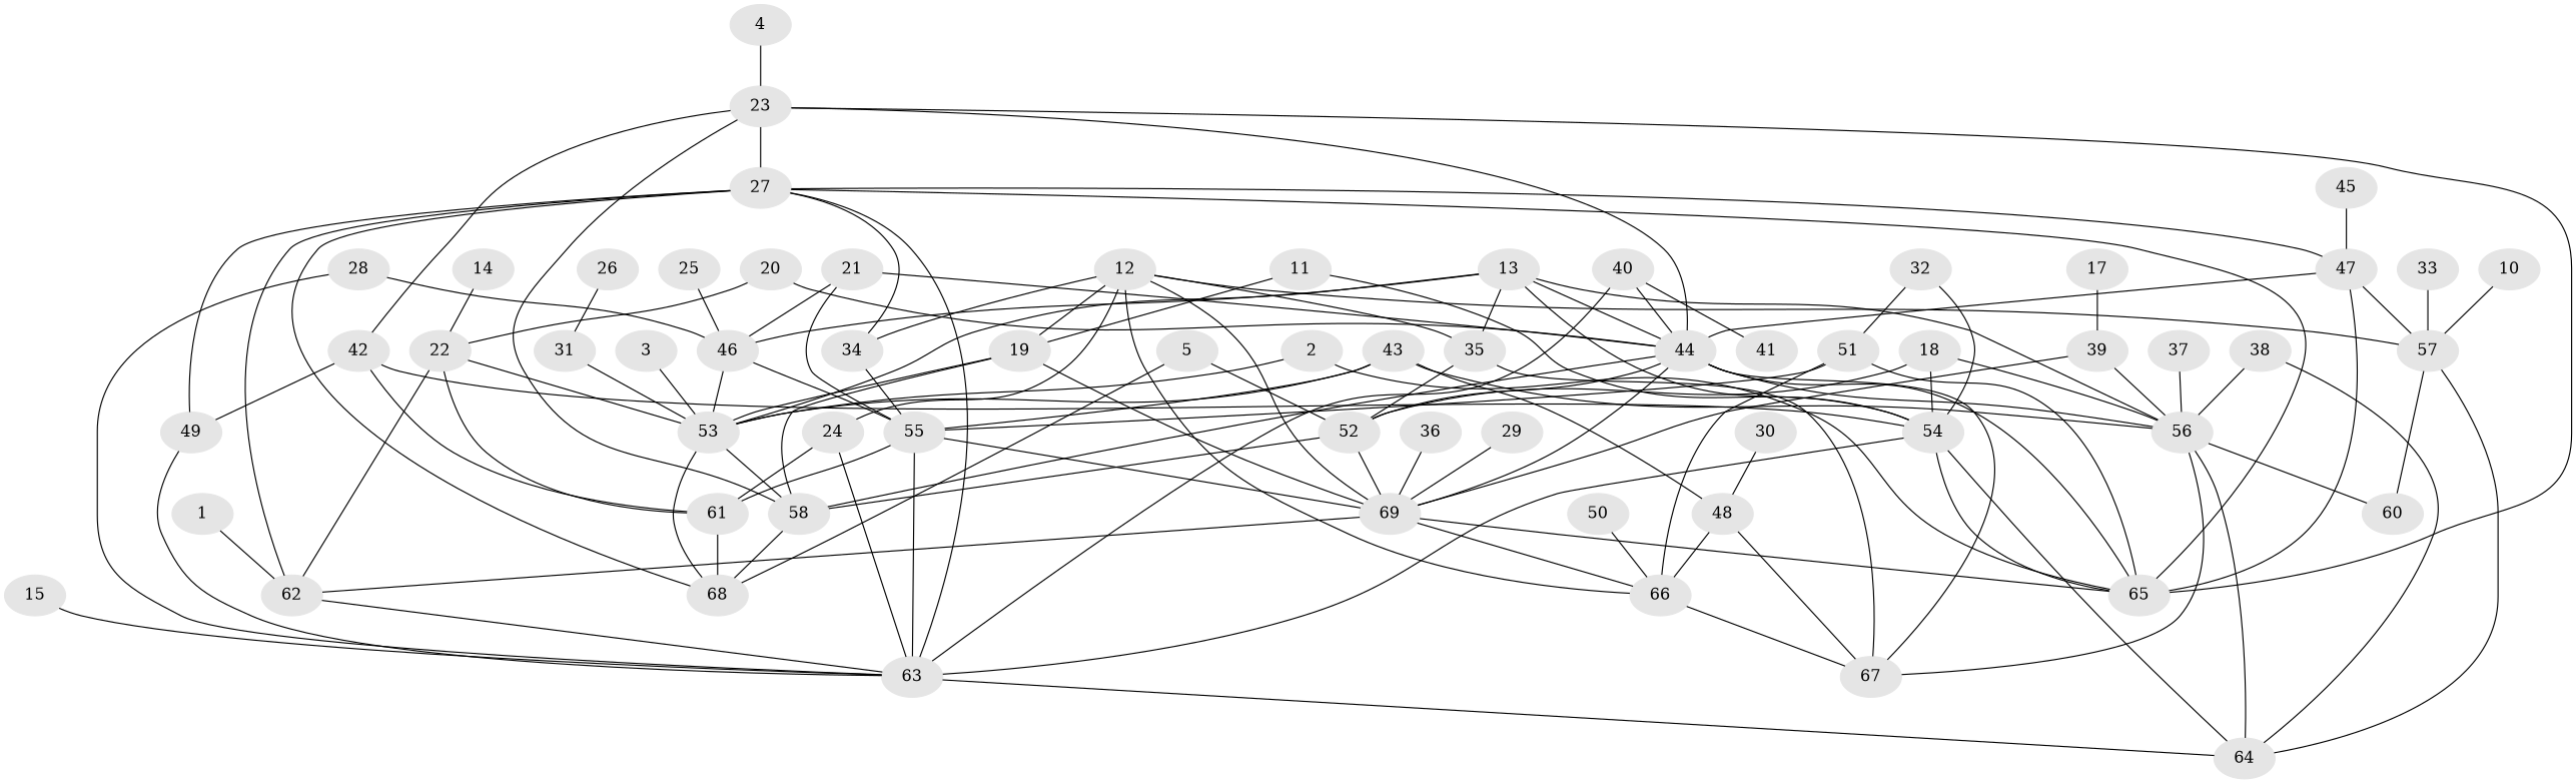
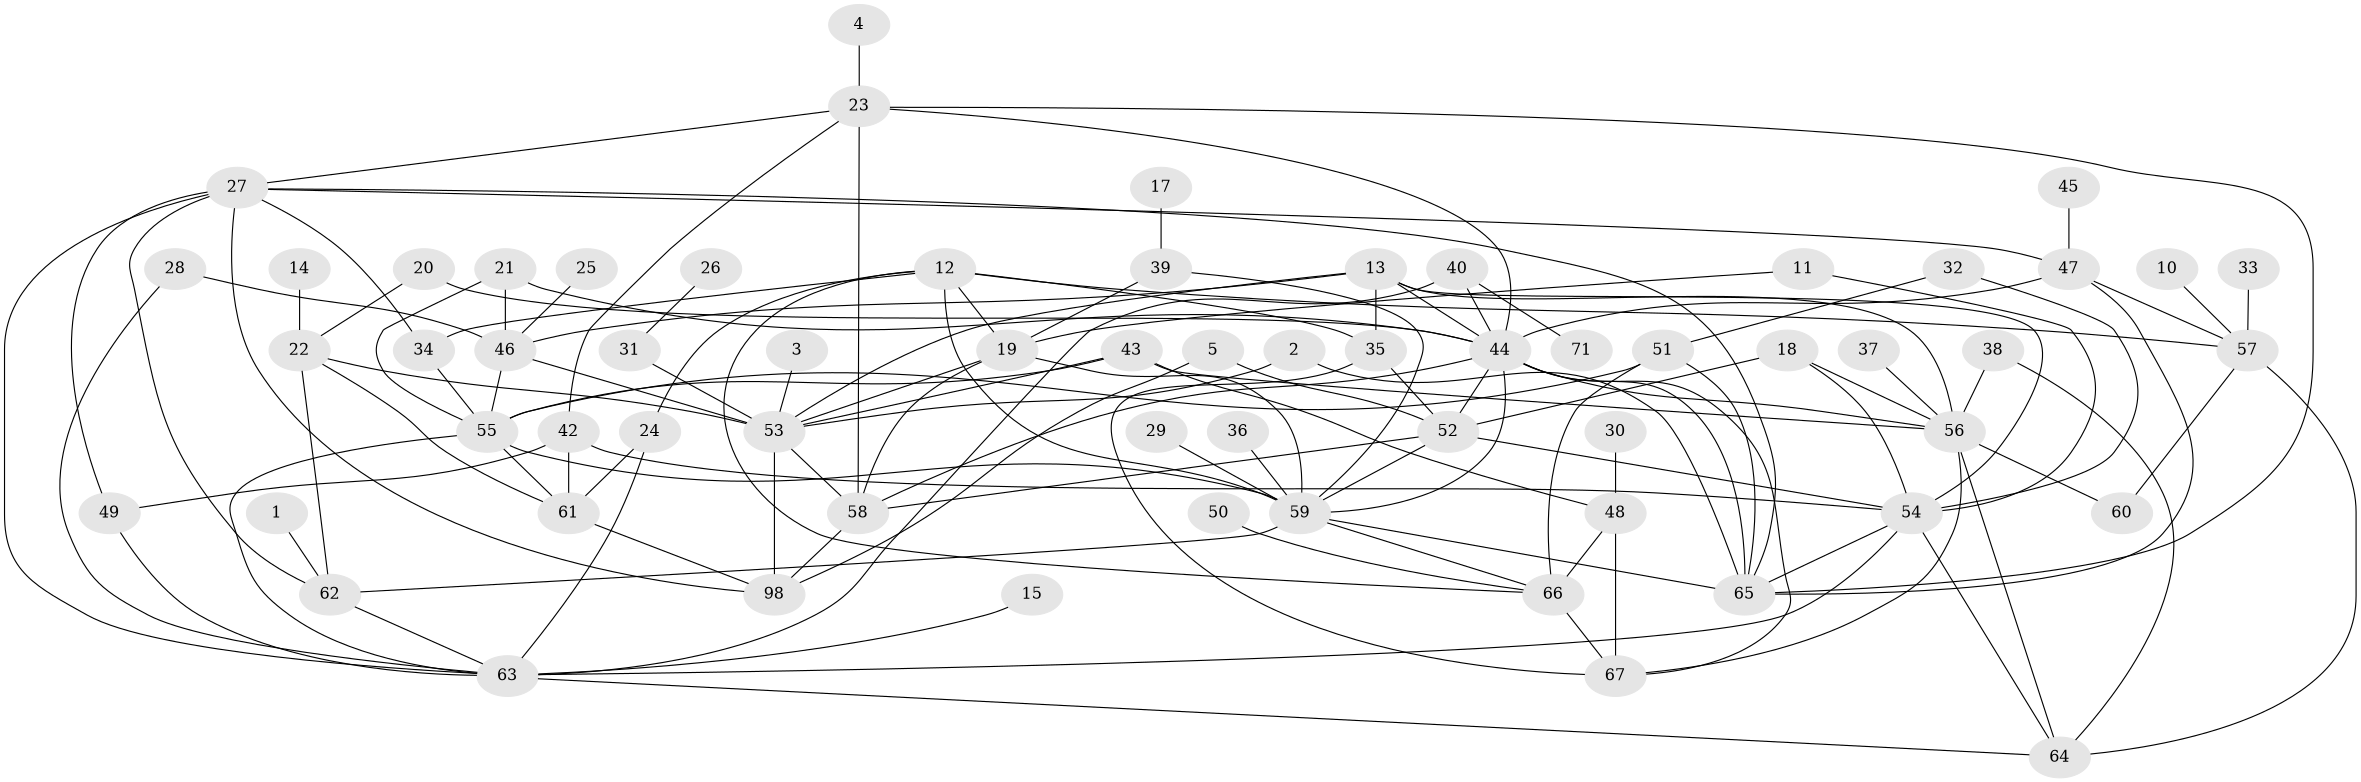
  graph {
    node [color=gray90 style=filled]
    edge [weight=1.0]
    1
    62
    63
    2
    53
    65
-   68
+   68 [label=98]
    58
    3
    4
    23
    44
    27
    42
    5
    52
    54
-   59 [label=69]
+   59
    10
    57
    64
    60
    11
    19
    12
    24
    34
    35
    66
    61
    55
    67
    56
    13
    46
    14
    22
    15
    17
    39
    18
    20
    21
    47
    49
    25
    26
    31
    28
    29
    30
    48
    32
    51
    33
    36
    37
    38
    40
-   41
+   41 [label=71]
    43
    45
    50
    1 -- 62
    62 -- 63
    63 -- 64
    2 -- 53
    2 -- 65
    53 -- 68
    53 -- 58
    58 -- 68
    3 -- 53
    4 -- 23
    23 -- 65
    23 -- 58
    23 -- 44
    23 -- 27
    23 -- 42
    44 -- 65
    44 -- 58
    44 -- 52 [weight=2.0]
    44 -- 59
    44 -- 67
    44 -- 56
    27 -- 62 [weight=2.0]
    27 -- 63
    27 -- 65
    27 -- 68
    27 -- 34
    27 -- 47
    27 -- 49
    42 -- 54
    42 -- 61
    42 -- 49
    5 -- 68
    5 -- 52
    52 -- 58
+   52 -- 54
    52 -- 59
    54 -- 63 [weight=2.0]
    54 -- 65
    54 -- 64
    59 -- 62
    59 -- 65
    59 -- 66
    10 -- 57
    57 -- 64
    57 -- 60
    11 -- 54
    11 -- 19
    19 -- 53
    19 -- 58
    19 -- 59 [weight=2.0]
    12 -- 59
    12 -- 57
    12 -- 19
    12 -- 24
    12 -- 34
    12 -- 35
    12 -- 66
    24 -- 63
    24 -- 61
    34 -- 55
    35 -- 52
    35 -- 67
    66 -- 67
    61 -- 68
    55 -- 63 [weight=2.0]
    55 -- 59
    55 -- 61
    56 -- 64
    56 -- 60
    56 -- 67
    13 -- 53
    13 -- 44
    13 -- 54
    13 -- 35
    13 -- 56
    13 -- 46
    46 -- 53 [weight=2.0]
    46 -- 55
    14 -- 22
    22 -- 62
    22 -- 53
    22 -- 61
    15 -- 63
    17 -- 39
    39 -- 59
-   39 -- 56
+   39 -- 19
    18 -- 52
    18 -- 54
    18 -- 56
    20 -- 44
    20 -- 22
    21 -- 44
    21 -- 55
    21 -- 46
    47 -- 65
    47 -- 44
    47 -- 57
    49 -- 63
    25 -- 46
    26 -- 31
    31 -- 53
    28 -- 63
    28 -- 46
    29 -- 59
    30 -- 48
    48 -- 66 [weight=2.0]
    48 -- 67
    32 -- 54
    32 -- 51
    51 -- 65
    51 -- 66
    51 -- 55
    33 -- 57
    36 -- 59
    37 -- 56
    38 -- 64
    38 -- 56
    40 -- 63
    40 -- 44
    40 -- 41
    43 -- 53
    43 -- 55
    43 -- 56
    43 -- 48
    45 -- 47
    50 -- 66
  }
